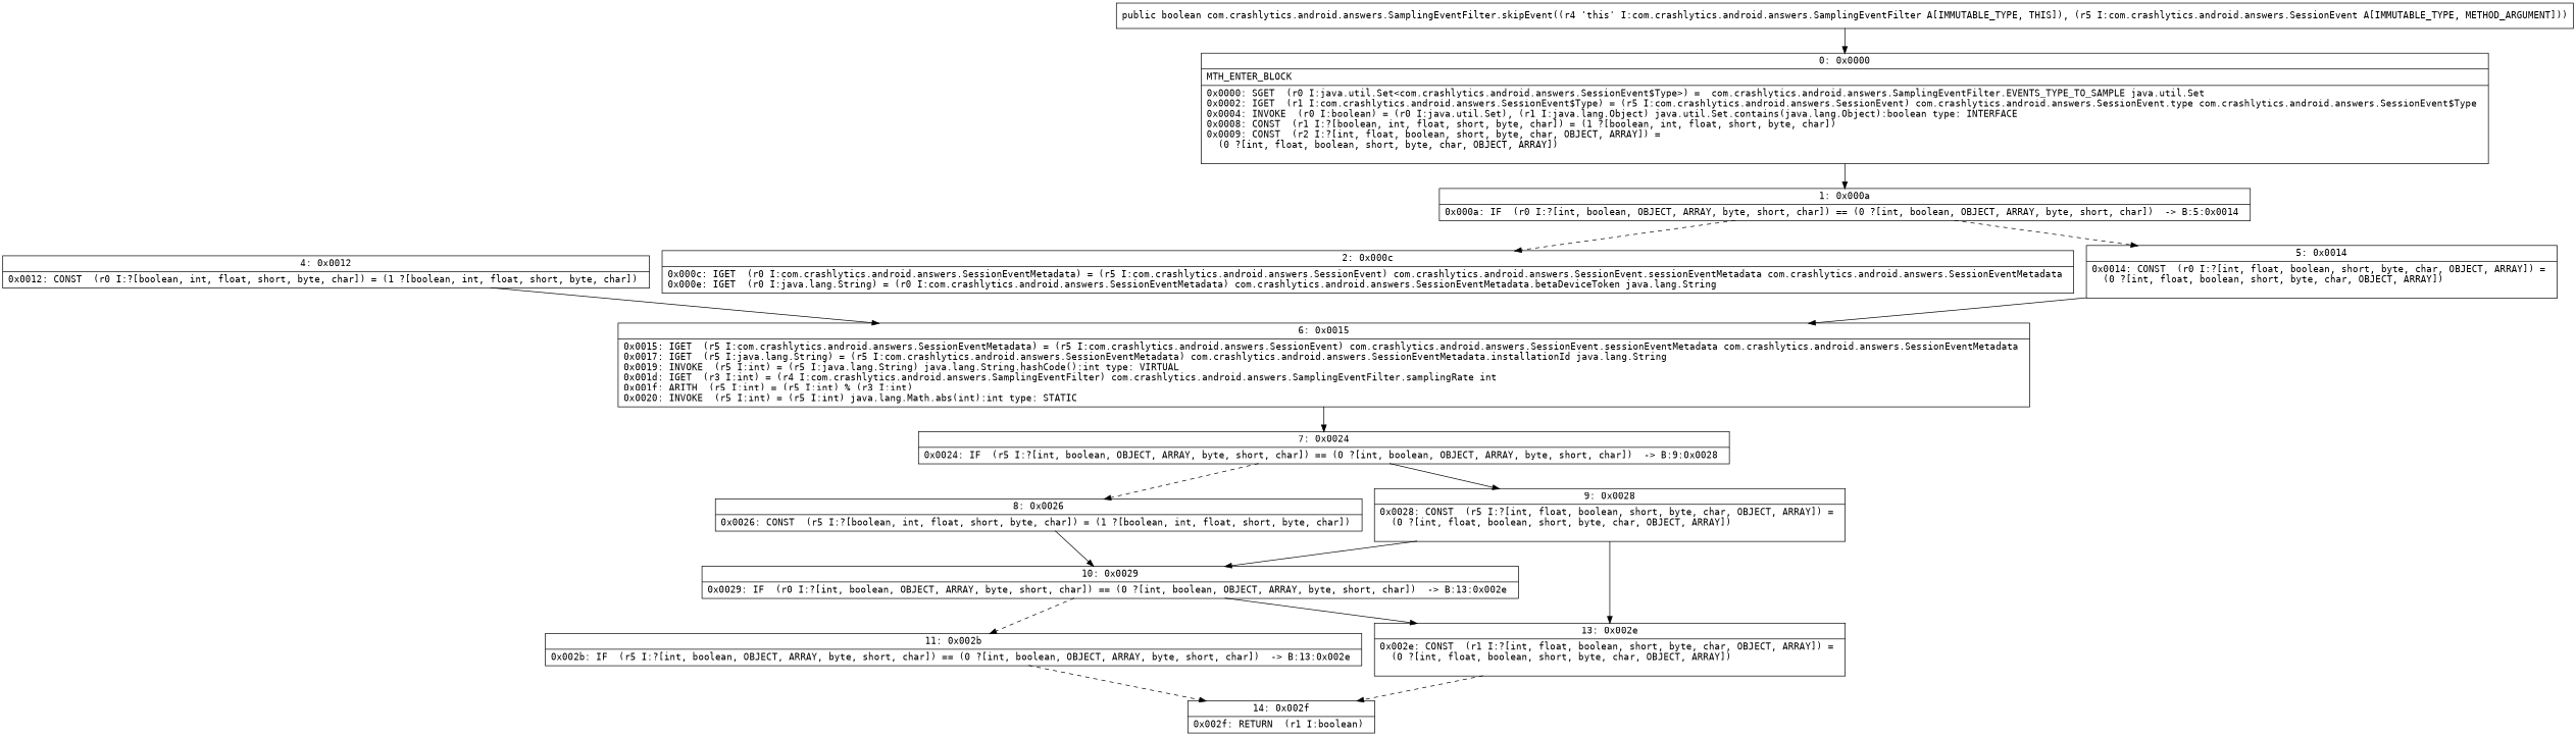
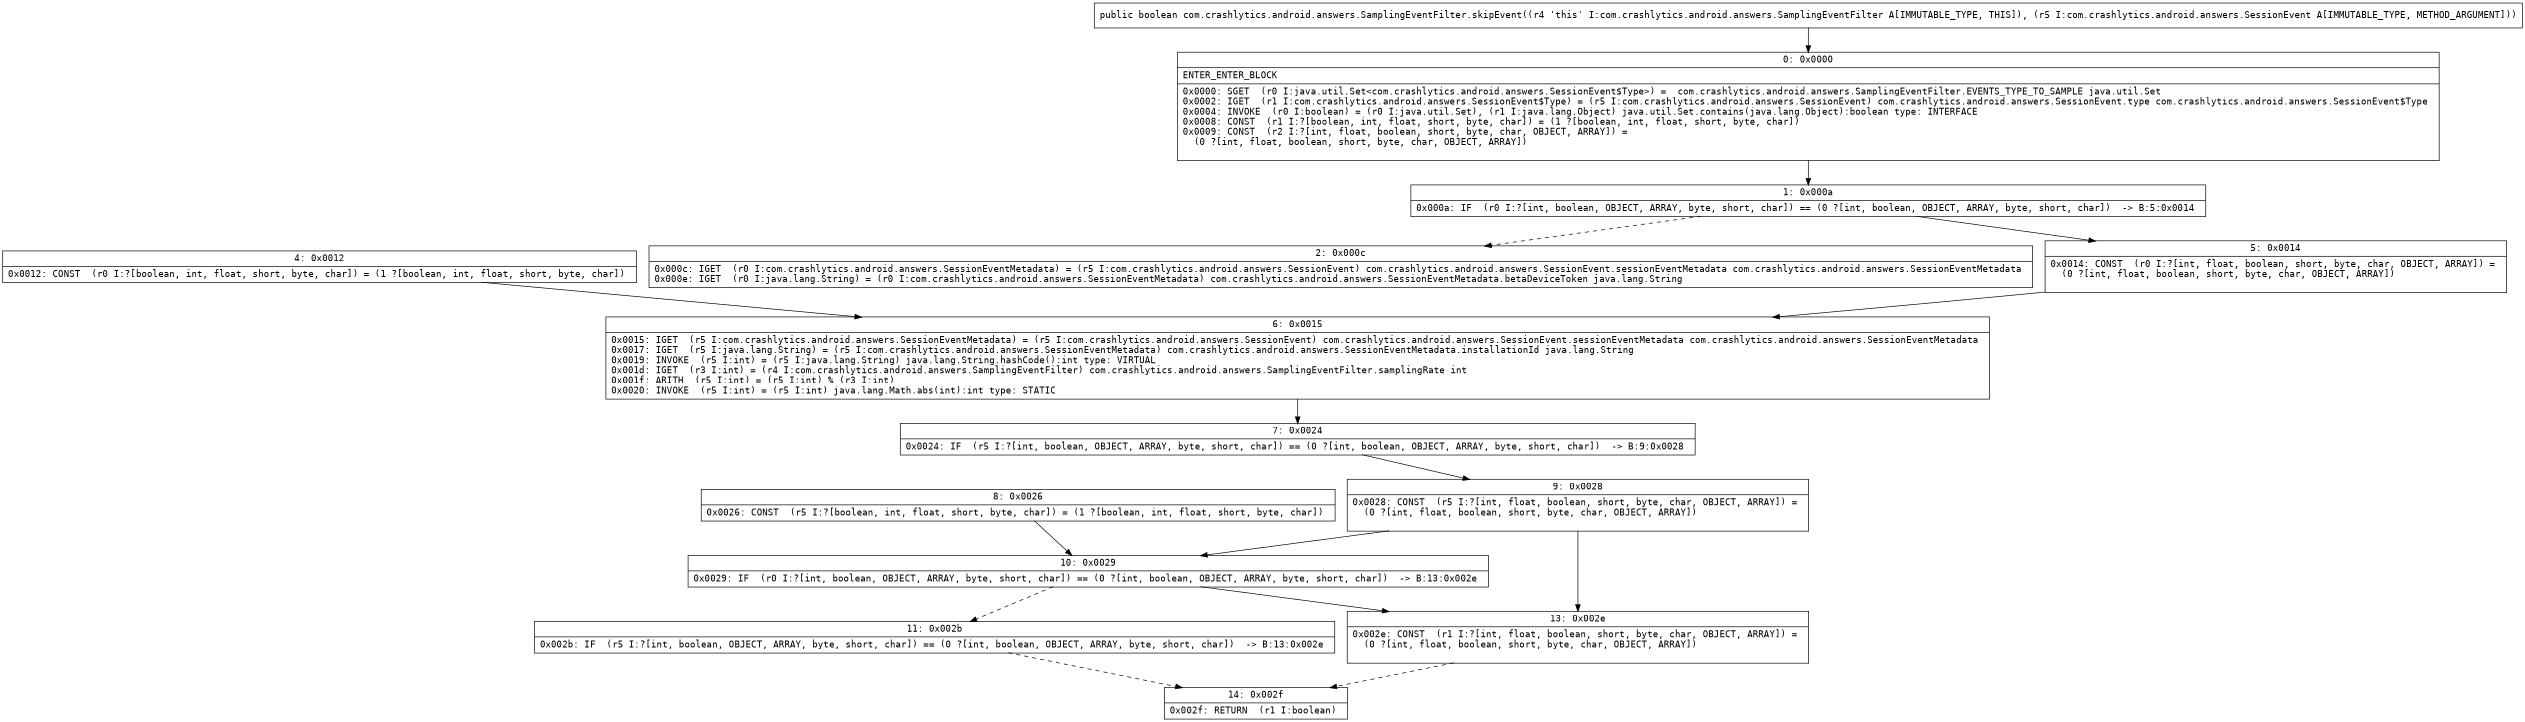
  digraph {
    fontname="DejaVu Sans Mono"
    node [fontname="DejaVu Sans Mono" shape=record]
    edge [fontname="DejaVu Sans Mono"]
-   n1 [label="{0\:\ 0x0000|MTH_ENTER_BLOCK\l|0x0000: SGET  (r0 I:java.util.Set\<com.crashlytics.android.answers.SessionEvent$Type\>) =  com.crashlytics.android.answers.SamplingEventFilter.EVENTS_TYPE_TO_SAMPLE java.util.Set \l0x0002: IGET  (r1 I:com.crashlytics.android.answers.SessionEvent$Type) = (r5 I:com.crashlytics.android.answers.SessionEvent) com.crashlytics.android.answers.SessionEvent.type com.crashlytics.android.answers.SessionEvent$Type \l0x0004: INVOKE  (r0 I:boolean) = (r0 I:java.util.Set), (r1 I:java.lang.Object) java.util.Set.contains(java.lang.Object):boolean type: INTERFACE \l0x0008: CONST  (r1 I:?[boolean, int, float, short, byte, char]) = (1 ?[boolean, int, float, short, byte, char]) \l0x0009: CONST  (r2 I:?[int, float, boolean, short, byte, char, OBJECT, ARRAY]) = \l  (0 ?[int, float, boolean, short, byte, char, OBJECT, ARRAY])\l \l}"]
+   n1 [label="{0\:\ 0x0000|ENTER_ENTER_BLOCK\l|0x0000: SGET  (r0 I:java.util.Set\<com.crashlytics.android.answers.SessionEvent$Type\>) =  com.crashlytics.android.answers.SamplingEventFilter.EVENTS_TYPE_TO_SAMPLE java.util.Set \l0x0002: IGET  (r1 I:com.crashlytics.android.answers.SessionEvent$Type) = (r5 I:com.crashlytics.android.answers.SessionEvent) com.crashlytics.android.answers.SessionEvent.type com.crashlytics.android.answers.SessionEvent$Type \l0x0004: INVOKE  (r0 I:boolean) = (r0 I:java.util.Set), (r1 I:java.lang.Object) java.util.Set.contains(java.lang.Object):boolean type: INTERFACE \l0x0008: CONST  (r1 I:?[boolean, int, float, short, byte, char]) = (1 ?[boolean, int, float, short, byte, char]) \l0x0009: CONST  (r2 I:?[int, float, boolean, short, byte, char, OBJECT, ARRAY]) = \l  (0 ?[int, float, boolean, short, byte, char, OBJECT, ARRAY])\l \l}"]
    n2 [label="{1\:\ 0x000a|0x000a: IF  (r0 I:?[int, boolean, OBJECT, ARRAY, byte, short, char]) == (0 ?[int, boolean, OBJECT, ARRAY, byte, short, char])  \-\> B:5:0x0014 \l}"]
    n3 [label="{2\:\ 0x000c|0x000c: IGET  (r0 I:com.crashlytics.android.answers.SessionEventMetadata) = (r5 I:com.crashlytics.android.answers.SessionEvent) com.crashlytics.android.answers.SessionEvent.sessionEventMetadata com.crashlytics.android.answers.SessionEventMetadata \l0x000e: IGET  (r0 I:java.lang.String) = (r0 I:com.crashlytics.android.answers.SessionEventMetadata) com.crashlytics.android.answers.SessionEventMetadata.betaDeviceToken java.lang.String \l}"]
    n4 [label="{5\:\ 0x0014|0x0014: CONST  (r0 I:?[int, float, boolean, short, byte, char, OBJECT, ARRAY]) = \l  (0 ?[int, float, boolean, short, byte, char, OBJECT, ARRAY])\l \l}"]
    n5 [label="{6\:\ 0x0015|0x0015: IGET  (r5 I:com.crashlytics.android.answers.SessionEventMetadata) = (r5 I:com.crashlytics.android.answers.SessionEvent) com.crashlytics.android.answers.SessionEvent.sessionEventMetadata com.crashlytics.android.answers.SessionEventMetadata \l0x0017: IGET  (r5 I:java.lang.String) = (r5 I:com.crashlytics.android.answers.SessionEventMetadata) com.crashlytics.android.answers.SessionEventMetadata.installationId java.lang.String \l0x0019: INVOKE  (r5 I:int) = (r5 I:java.lang.String) java.lang.String.hashCode():int type: VIRTUAL \l0x001d: IGET  (r3 I:int) = (r4 I:com.crashlytics.android.answers.SamplingEventFilter) com.crashlytics.android.answers.SamplingEventFilter.samplingRate int \l0x001f: ARITH  (r5 I:int) = (r5 I:int) % (r3 I:int) \l0x0020: INVOKE  (r5 I:int) = (r5 I:int) java.lang.Math.abs(int):int type: STATIC \l}"]
    n6 [label="{4\:\ 0x0012|0x0012: CONST  (r0 I:?[boolean, int, float, short, byte, char]) = (1 ?[boolean, int, float, short, byte, char]) \l}"]
    n7 [label="{7\:\ 0x0024|0x0024: IF  (r5 I:?[int, boolean, OBJECT, ARRAY, byte, short, char]) == (0 ?[int, boolean, OBJECT, ARRAY, byte, short, char])  \-\> B:9:0x0028 \l}"]
    n8 [label="{8\:\ 0x0026|0x0026: CONST  (r5 I:?[boolean, int, float, short, byte, char]) = (1 ?[boolean, int, float, short, byte, char]) \l}"]
    n9 [label="{9\:\ 0x0028|0x0028: CONST  (r5 I:?[int, float, boolean, short, byte, char, OBJECT, ARRAY]) = \l  (0 ?[int, float, boolean, short, byte, char, OBJECT, ARRAY])\l \l}"]
    n10 [label="{10\:\ 0x0029|0x0029: IF  (r0 I:?[int, boolean, OBJECT, ARRAY, byte, short, char]) == (0 ?[int, boolean, OBJECT, ARRAY, byte, short, char])  \-\> B:13:0x002e \l}"]
    n11 [label="{13\:\ 0x002e|0x002e: CONST  (r1 I:?[int, float, boolean, short, byte, char, OBJECT, ARRAY]) = \l  (0 ?[int, float, boolean, short, byte, char, OBJECT, ARRAY])\l \l}"]
    n12 [label="{11\:\ 0x002b|0x002b: IF  (r5 I:?[int, boolean, OBJECT, ARRAY, byte, short, char]) == (0 ?[int, boolean, OBJECT, ARRAY, byte, short, char])  \-\> B:13:0x002e \l}"]
    n13 [label="{14\:\ 0x002f|0x002f: RETURN  (r1 I:boolean) \l}"]
    n14 [label="{public boolean com.crashlytics.android.answers.SamplingEventFilter.skipEvent((r4 'this' I:com.crashlytics.android.answers.SamplingEventFilter A[IMMUTABLE_TYPE, THIS]), (r5 I:com.crashlytics.android.answers.SessionEvent A[IMMUTABLE_TYPE, METHOD_ARGUMENT])) }"]
    n1 -> n2
    n2 -> n3 [style=dashed]
-   n2 -> n4 [style=dashed]
+   n2 -> n4
    n4 -> n5
    n5 -> n7
    n6 -> n5
-   n7 -> n8 [style=dashed]
    n7 -> n9
    n8 -> n10
    n9 -> n10
    n9 -> n11
    n10 -> n11
    n10 -> n12 [style=dashed]
    n11 -> n13 [style=dashed]
    n12 -> n13 [style=dashed]
    n14 -> n1
  }
